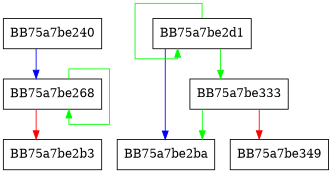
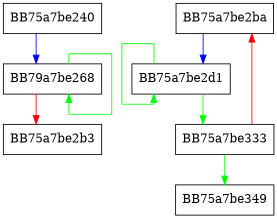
  digraph {
    splines=ortho
    node [shape=box]
    edge [color=green]
    BB75a7be240
-   BB75a7be268
+   BB75a7be268 [label=BB79a7be268]
    BB75a7be2b3
    BB75a7be2ba
    BB75a7be2d1
    BB75a7be333
    n7 [label=BB75a7be349]
    BB75a7be240 -> BB75a7be268 [color=blue]
    BB75a7be268 -> BB75a7be268
    BB75a7be268 -> BB75a7be2b3 [color=red]
-   BB75a7be2d1 -> BB75a7be2ba [color=blue]
+   BB75a7be2ba -> BB75a7be2d1 [color=blue]
    BB75a7be2d1 -> BB75a7be2d1
    BB75a7be2d1 -> BB75a7be333
-   BB75a7be333 -> BB75a7be2ba
-   BB75a7be333 -> n7 [color=red]
+   BB75a7be333 -> BB75a7be2ba [color=red]
+   BB75a7be333 -> n7
  }
